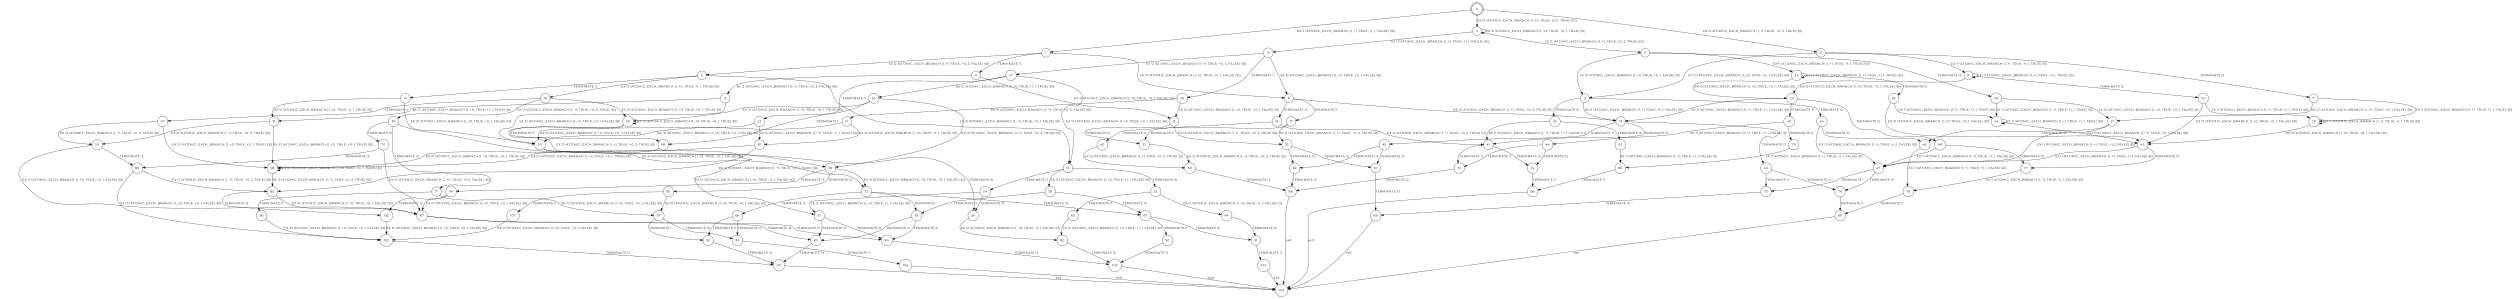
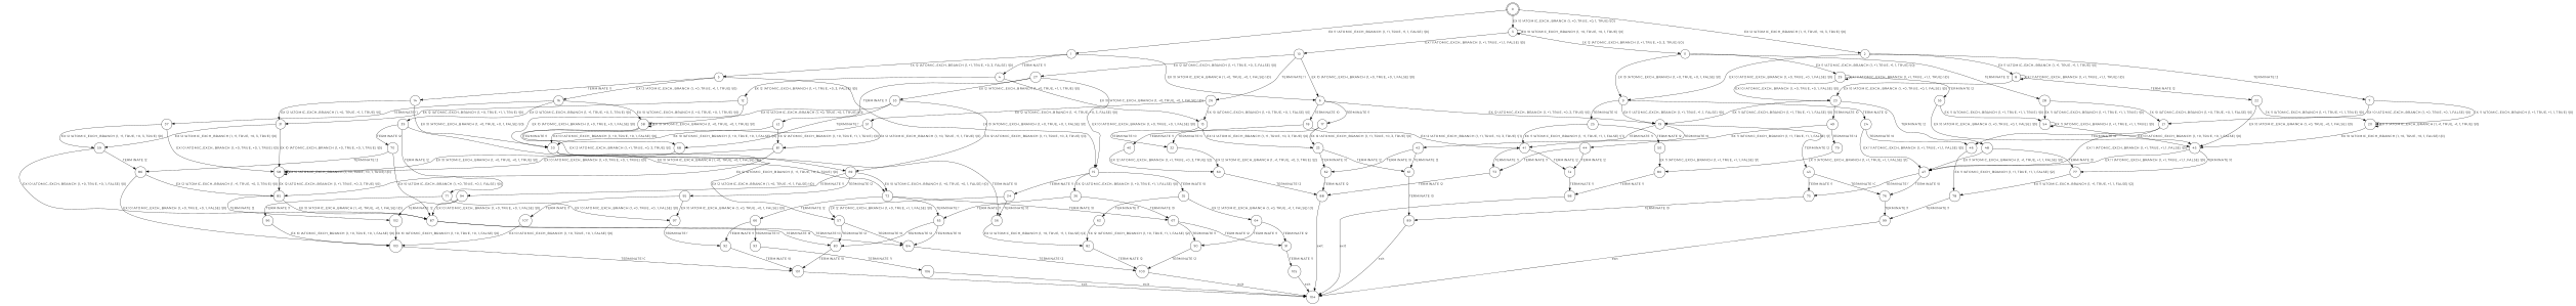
  digraph {
    fontname=Montserrat
    node [fontname=Montserrat shape=circle]
    edge [fontname=Montserrat]
    0 [peripheries=2]
    1
    2
    3
    4
    5
    6
    7
    8
    9
    10
    11
    12
    13
    14
    15
    16
    17
    18
    19
    20
    21
    22
    23
    24
    25
    26
    27
    28
    29
    30
    31
    32
    33
    34
    35
    36
    37
    38
    39
    40
    41
    42
    43
    44
    45
    46
    47
    48
    49
    50
    51
    52
    53
    54
    55
    56
    57
    58
    59
    60
    61
    62
    63
    64
    65
    67
    68
    69
    70
    71
    72
    73
    74
    75
    76
    77
    78
    79
    80
    81
    82
    83
    84
    85
    86
    87
    88
    89
    90
    91
    66
    92
    93
    94
    95
    96
    97
    98
    99
    100
    101
    102
    103
    104
    105
    106
    107
    0 -> 1 [label="EX !1 !ATOMIC_EXCH_BRANCH (1, +1, TRUE, +1, 1, FALSE) !{0}"]
    0 -> 2 [label="EX !2 !ATOMIC_EXCH_BRANCH (1, +1, TRUE, +0, 3, TRUE) !{0}"]
    0 -> 3 [label="EX !0 !ATOMIC_EXCH_BRANCH (1, +0, TRUE, +0, 1, TRUE) !{0}"]
    1 -> 4 [label="TERMINATE !1"]
    1 -> 5 [label="EX !2 !ATOMIC_EXCH_BRANCH (1, +1, TRUE, +0, 3, FALSE) !{0}"]
    1 -> 6 [label="EX !0 !ATOMIC_EXCH_BRANCH (1, +0, TRUE, +0, 1, FALSE) !{0}"]
    2 -> 7 [label="TERMINATE !2"]
    2 -> 8 [label="EX !1 !ATOMIC_EXCH_BRANCH (1, +1, TRUE, +1, 1, TRUE) !{0}"]
    2 -> 9 [label="EX !0 !ATOMIC_EXCH_BRANCH (1, +0, TRUE, +0, 1, FALSE) !{0}"]
    3 -> 3 [label="EX !0 !ATOMIC_EXCH_BRANCH (1, +0, TRUE, +0, 1, TRUE) !{0}"]
    3 -> 10 [label="EX !1 !ATOMIC_EXCH_BRANCH (1, +1, TRUE, +1, 1, FALSE) !{0}"]
    3 -> 11 [label="EX !2 !ATOMIC_EXCH_BRANCH (1, +1, TRUE, +0, 3, TRUE) !{0}"]
    4 -> 12 [label="EX !2 !ATOMIC_EXCH_BRANCH (1, +1, TRUE, +0, 3, FALSE) !{0}"]
    4 -> 13 [label="EX !0 !ATOMIC_EXCH_BRANCH (1, +0, TRUE, +0, 1, FALSE) !{0}"]
    5 -> 14 [label="TERMINATE !1"]
    5 -> 15 [label="EX !0 !ATOMIC_EXCH_BRANCH (1, +0, TRUE, +0, 1, FALSE) !{0}"]
    5 -> 16 [label="EX !2 !ATOMIC_EXCH_BRANCH (1, +0, TRUE, +1, 1, TRUE) !{0}"]
    6 -> 17 [label="TERMINATE !1"]
    6 -> 18 [label="TERMINATE !0"]
    6 -> 19 [label="EX !2 !ATOMIC_EXCH_BRANCH (1, +1, TRUE, +0, 3, TRUE) !{0}"]
    7 -> 20 [label="EX !1 !ATOMIC_EXCH_BRANCH (1, +1, TRUE, +1, 1, TRUE) !{0}"]
    7 -> 21 [label="EX !0 !ATOMIC_EXCH_BRANCH (1, +0, TRUE, +0, 1, FALSE) !{0}"]
    8 -> 8 [label="EX !1 !ATOMIC_EXCH_BRANCH (1, +1, TRUE, +1, 1, TRUE) !{0}"]
    8 -> 22 [label="TERMINATE !2"]
    8 -> 23 [label="EX !0 !ATOMIC_EXCH_BRANCH (1, +0, TRUE, +0, 1, FALSE) !{0}"]
    9 -> 19 [label="EX !1 !ATOMIC_EXCH_BRANCH (1, +1, TRUE, +1, 1, FALSE) !{0}"]
    9 -> 24 [label="TERMINATE !2"]
    9 -> 25 [label="TERMINATE !0"]
    10 -> 6 [label="EX !0 !ATOMIC_EXCH_BRANCH (1, +0, TRUE, +0, 1, FALSE) !{0}"]
    10 -> 26 [label="TERMINATE !1"]
    10 -> 27 [label="EX !2 !ATOMIC_EXCH_BRANCH (1, +1, TRUE, +0, 3, FALSE) !{0}"]
    11 -> 9 [label="EX !0 !ATOMIC_EXCH_BRANCH (1, +0, TRUE, +0, 1, FALSE) !{0}"]
    11 -> 28 [label="TERMINATE !2"]
    11 -> 29 [label="EX !1 !ATOMIC_EXCH_BRANCH (1, +1, TRUE, +1, 1, TRUE) !{0}"]
    12 -> 30 [label="EX !0 !ATOMIC_EXCH_BRANCH (1, +0, TRUE, +0, 1, FALSE) !{0}"]
    12 -> 31 [label="EX !2 !ATOMIC_EXCH_BRANCH (1, +0, TRUE, +1, 1, TRUE) !{0}"]
    13 -> 32 [label="TERMINATE !0"]
    13 -> 33 [label="EX !2 !ATOMIC_EXCH_BRANCH (1, +1, TRUE, +0, 3, TRUE) !{0}"]
    14 -> 30 [label="EX !0 !ATOMIC_EXCH_BRANCH (1, +0, TRUE, +0, 1, FALSE) !{0}"]
    14 -> 31 [label="EX !2 !ATOMIC_EXCH_BRANCH (1, +0, TRUE, +1, 1, TRUE) !{0}"]
    15 -> 34 [label="TERMINATE !1"]
    15 -> 35 [label="TERMINATE !0"]
    15 -> 36 [label="EX !2 !ATOMIC_EXCH_BRANCH (1, +0, TRUE, +1, 1, FALSE) !{0}"]
    16 -> 37 [label="TERMINATE !1"]
    16 -> 38 [label="EX !0 !ATOMIC_EXCH_BRANCH (1, +0, TRUE, +0, 1, TRUE) !{0}"]
    16 -> 39 [label="EX !2 !ATOMIC_EXCH_BRANCH (1, +1, TRUE, +0, 3, TRUE) !{0}"]
    17 -> 32 [label="TERMINATE !0"]
    17 -> 33 [label="EX !2 !ATOMIC_EXCH_BRANCH (1, +1, TRUE, +0, 3, TRUE) !{0}"]
    18 -> 40 [label="TERMINATE !1"]
    18 -> 41 [label="EX !2 !ATOMIC_EXCH_BRANCH (1, +1, TRUE, +0, 3, TRUE) !{1}"]
    19 -> 42 [label="TERMINATE !1"]
    19 -> 43 [label="TERMINATE !2"]
    19 -> 44 [label="TERMINATE !0"]
    20 -> 20 [label="EX !1 !ATOMIC_EXCH_BRANCH (1, +1, TRUE, +1, 1, TRUE) !{0}"]
    20 -> 45 [label="EX !0 !ATOMIC_EXCH_BRANCH (1, +0, TRUE, +0, 1, FALSE) !{0}"]
    21 -> 46 [label="TERMINATE !0"]
    21 -> 47 [label="EX !1 !ATOMIC_EXCH_BRANCH (1, +1, TRUE, +1, 1, FALSE) !{0}"]
    22 -> 20 [label="EX !1 !ATOMIC_EXCH_BRANCH (1, +1, TRUE, +1, 1, TRUE) !{0}"]
    22 -> 45 [label="EX !0 !ATOMIC_EXCH_BRANCH (1, +0, TRUE, +0, 1, FALSE) !{0}"]
    23 -> 19 [label="EX !1 !ATOMIC_EXCH_BRANCH (1, +1, TRUE, +1, 1, FALSE) !{0}"]
    23 -> 48 [label="TERMINATE !2"]
    23 -> 49 [label="TERMINATE !0"]
    24 -> 46 [label="TERMINATE !0"]
    24 -> 47 [label="EX !1 !ATOMIC_EXCH_BRANCH (1, +1, TRUE, +1, 1, FALSE) !{0}"]
    25 -> 41 [label="EX !1 !ATOMIC_EXCH_BRANCH (1, +1, TRUE, +1, 1, FALSE) !{1}"]
    25 -> 50 [label="TERMINATE !2"]
    26 -> 13 [label="EX !0 !ATOMIC_EXCH_BRANCH (1, +0, TRUE, +0, 1, FALSE) !{0}"]
    26 -> 51 [label="EX !2 !ATOMIC_EXCH_BRANCH (1, +1, TRUE, +0, 3, FALSE) !{0}"]
    27 -> 15 [label="EX !0 !ATOMIC_EXCH_BRANCH (1, +0, TRUE, +0, 1, FALSE) !{0}"]
    27 -> 52 [label="TERMINATE !1"]
    27 -> 53 [label="EX !2 !ATOMIC_EXCH_BRANCH (1, +0, TRUE, +1, 1, TRUE) !{0}"]
    28 -> 21 [label="EX !0 !ATOMIC_EXCH_BRANCH (1, +0, TRUE, +0, 1, FALSE) !{0}"]
    28 -> 54 [label="EX !1 !ATOMIC_EXCH_BRANCH (1, +1, TRUE, +1, 1, TRUE) !{0}"]
    29 -> 23 [label="EX !0 !ATOMIC_EXCH_BRANCH (1, +0, TRUE, +0, 1, FALSE) !{0}"]
    29 -> 29 [label="EX !1 !ATOMIC_EXCH_BRANCH (1, +1, TRUE, +1, 1, TRUE) !{0}"]
    29 -> 55 [label="TERMINATE !2"]
    30 -> 56 [label="TERMINATE !0"]
    30 -> 57 [label="EX !2 !ATOMIC_EXCH_BRANCH (1, +0, TRUE, +1, 1, FALSE) !{0}"]
    31 -> 58 [label="EX !0 !ATOMIC_EXCH_BRANCH (1, +0, TRUE, +0, 1, TRUE) !{0}"]
    31 -> 59 [label="EX !2 !ATOMIC_EXCH_BRANCH (1, +1, TRUE, +0, 3, TRUE) !{0}"]
    32 -> 60 [label="EX !2 !ATOMIC_EXCH_BRANCH (1, +1, TRUE, +0, 3, TRUE) !{2}"]
    33 -> 61 [label="TERMINATE !2"]
    33 -> 62 [label="TERMINATE !0"]
    34 -> 56 [label="TERMINATE !0"]
    34 -> 57 [label="EX !2 !ATOMIC_EXCH_BRANCH (1, +0, TRUE, +1, 1, FALSE) !{0}"]
    35 -> 63 [label="TERMINATE !1"]
    35 -> 64 [label="EX !2 !ATOMIC_EXCH_BRANCH (1, +0, TRUE, +1, 1, FALSE) !{1}"]
    36 -> 65 [label="TERMINATE !1"]
    36 -> 67 [label="TERMINATE !0"]
    37 -> 58 [label="EX !0 !ATOMIC_EXCH_BRANCH (1, +0, TRUE, +0, 1, TRUE) !{0}"]
    37 -> 59 [label="EX !2 !ATOMIC_EXCH_BRANCH (1, +1, TRUE, +0, 3, TRUE) !{0}"]
    38 -> 38 [label="EX !0 !ATOMIC_EXCH_BRANCH (1, +0, TRUE, +0, 1, TRUE) !{0}"]
    38 -> 68 [label="TERMINATE !1"]
    38 -> 69 [label="EX !2 !ATOMIC_EXCH_BRANCH (1, +1, TRUE, +0, 3, TRUE) !{0}"]
    39 -> 70 [label="TERMINATE !2"]
    39 -> 71 [label="TERMINATE !2"]
    39 -> 72 [label="EX !0 !ATOMIC_EXCH_BRANCH (1, +0, TRUE, +0, 1, FALSE) !{0}"]
    40 -> 60 [label="EX !2 !ATOMIC_EXCH_BRANCH (1, +1, TRUE, +0, 3, TRUE) !{2}"]
    41 -> 73 [label="TERMINATE !1"]
    41 -> 74 [label="TERMINATE !2"]
    42 -> 61 [label="TERMINATE !2"]
    42 -> 62 [label="TERMINATE !0"]
    43 -> 75 [label="TERMINATE !1"]
    43 -> 76 [label="TERMINATE !0"]
    44 -> 73 [label="TERMINATE !1"]
    44 -> 74 [label="TERMINATE !2"]
    45 -> 47 [label="EX !1 !ATOMIC_EXCH_BRANCH (1, +1, TRUE, +1, 1, FALSE) !{0}"]
    45 -> 77 [label="TERMINATE !0"]
    46 -> 78 [label="EX !1 !ATOMIC_EXCH_BRANCH (1, +1, TRUE, +1, 1, FALSE) !{2}"]
    47 -> 75 [label="TERMINATE !1"]
    47 -> 76 [label="TERMINATE !0"]
    48 -> 47 [label="EX !1 !ATOMIC_EXCH_BRANCH (1, +1, TRUE, +1, 1, FALSE) !{0}"]
    48 -> 77 [label="TERMINATE !0"]
    49 -> 41 [label="EX !1 !ATOMIC_EXCH_BRANCH (1, +1, TRUE, +1, 1, FALSE) !{1}"]
    49 -> 79 [label="TERMINATE !2"]
    50 -> 80 [label="EX !1 !ATOMIC_EXCH_BRANCH (1, +1, TRUE, +1, 1, FALSE) !{1}"]
    51 -> 30 [label="EX !0 !ATOMIC_EXCH_BRANCH (1, +0, TRUE, +0, 1, FALSE) !{0}"]
    51 -> 81 [label="EX !2 !ATOMIC_EXCH_BRANCH (1, +0, TRUE, +1, 1, TRUE) !{0}"]
    52 -> 30 [label="EX !0 !ATOMIC_EXCH_BRANCH (1, +0, TRUE, +0, 1, FALSE) !{0}"]
    52 -> 81 [label="EX !2 !ATOMIC_EXCH_BRANCH (1, +0, TRUE, +1, 1, TRUE) !{0}"]
    53 -> 38 [label="EX !0 !ATOMIC_EXCH_BRANCH (1, +0, TRUE, +0, 1, TRUE) !{0}"]
    53 -> 68 [label="TERMINATE !1"]
    53 -> 69 [label="EX !2 !ATOMIC_EXCH_BRANCH (1, +1, TRUE, +0, 3, TRUE) !{0}"]
    54 -> 45 [label="EX !0 !ATOMIC_EXCH_BRANCH (1, +0, TRUE, +0, 1, FALSE) !{0}"]
    54 -> 54 [label="EX !1 !ATOMIC_EXCH_BRANCH (1, +1, TRUE, +1, 1, TRUE) !{0}"]
    55 -> 45 [label="EX !0 !ATOMIC_EXCH_BRANCH (1, +0, TRUE, +0, 1, FALSE) !{0}"]
    55 -> 54 [label="EX !1 !ATOMIC_EXCH_BRANCH (1, +1, TRUE, +1, 1, TRUE) !{0}"]
    56 -> 82 [label="EX !2 !ATOMIC_EXCH_BRANCH (1, +0, TRUE, +1, 1, FALSE) !{2}"]
    57 -> 83 [label="TERMINATE !2"]
    57 -> 84 [label="TERMINATE !0"]
    58 -> 58 [label="EX !0 !ATOMIC_EXCH_BRANCH (1, +0, TRUE, +0, 1, TRUE) !{0}"]
    58 -> 85 [label="EX !2 !ATOMIC_EXCH_BRANCH (1, +1, TRUE, +0, 3, TRUE) !{0}"]
    59 -> 86 [label="TERMINATE !2"]
    59 -> 87 [label="EX !0 !ATOMIC_EXCH_BRANCH (1, +0, TRUE, +0, 1, FALSE) !{0}"]
    60 -> 88 [label="TERMINATE !2"]
    61 -> 89 [label="TERMINATE !0"]
    62 -> 88 [label="TERMINATE !2"]
    63 -> 82 [label="EX !2 !ATOMIC_EXCH_BRANCH (1, +0, TRUE, +1, 1, FALSE) !{2}"]
+   64 -> 90 [label="TERMINATE !1"]
    64 -> 91 [label="TERMINATE !2"]
    65 -> 83 [label="TERMINATE !2"]
    65 -> 84 [label="TERMINATE !0"]
    67 -> 90 [label="TERMINATE !1"]
    67 -> 91 [label="TERMINATE !2"]
    68 -> 58 [label="EX !0 !ATOMIC_EXCH_BRANCH (1, +0, TRUE, +0, 1, TRUE) !{0}"]
    69 -> 72 [label="EX !0 !ATOMIC_EXCH_BRANCH (1, +0, TRUE, +0, 1, FALSE) !{0}"]
    69 -> 94 [label="TERMINATE !1"]
    69 -> 95 [label="TERMINATE !2"]
    70 -> 86 [label="TERMINATE !2"]
    70 -> 87 [label="EX !0 !ATOMIC_EXCH_BRANCH (1, +0, TRUE, +0, 1, FALSE) !{0}"]
    71 -> 96 [label="TERMINATE !1"]
    71 -> 97 [label="EX !0 !ATOMIC_EXCH_BRANCH (1, +0, TRUE, +0, 1, FALSE) !{0}"]
    72 -> 65 [label="TERMINATE !1"]
    72 -> 67 [label="TERMINATE !0"]
    72 -> 66 [label="TERMINATE !2"]
    73 -> 88 [label="TERMINATE !2"]
    74 -> 98 [label="TERMINATE !1"]
    75 -> 89 [label="TERMINATE !0"]
    76 -> 99 [label="TERMINATE !1"]
    77 -> 78 [label="EX !1 !ATOMIC_EXCH_BRANCH (1, +1, TRUE, +1, 1, FALSE) !{2}"]
    78 -> 99 [label="TERMINATE !1"]
    79 -> 80 [label="EX !1 !ATOMIC_EXCH_BRANCH (1, +1, TRUE, +1, 1, FALSE) !{1}"]
    80 -> 98 [label="TERMINATE !1"]
    81 -> 58 [label="EX !0 !ATOMIC_EXCH_BRANCH (1, +0, TRUE, +0, 1, TRUE) !{0}"]
    81 -> 85 [label="EX !2 !ATOMIC_EXCH_BRANCH (1, +1, TRUE, +0, 3, TRUE) !{0}"]
    82 -> 100 [label="TERMINATE !2"]
    83 -> 101 [label="TERMINATE !0"]
    84 -> 100 [label="TERMINATE !2"]
    85 -> 87 [label="EX !0 !ATOMIC_EXCH_BRANCH (1, +0, TRUE, +0, 1, FALSE) !{0}"]
    85 -> 102 [label="TERMINATE !2"]
    86 -> 85 [label="EX !2 !ATOMIC_EXCH_BRANCH (1, +1, TRUE, +0, 3, TRUE) !{0}"]
    86 -> 103 [label="EX !0 !ATOMIC_EXCH_BRANCH (1, +0, TRUE, +0, 1, FALSE) !{0}"]
    87 -> 83 [label="TERMINATE !2"]
    87 -> 84 [label="TERMINATE !0"]
    88 -> 104 [label=exit]
    89 -> 104 [label=exit]
    90 -> 100 [label="TERMINATE !2"]
    91 -> 105 [label="TERMINATE !1"]
    66 -> 92 [label="TERMINATE !1"]
    66 -> 93 [label="TERMINATE !0"]
    92 -> 101 [label="TERMINATE !0"]
    93 -> 106 [label="TERMINATE !1"]
    94 -> 87 [label="EX !0 !ATOMIC_EXCH_BRANCH (1, +0, TRUE, +0, 1, FALSE) !{0}"]
    94 -> 102 [label="TERMINATE !2"]
    95 -> 97 [label="EX !0 !ATOMIC_EXCH_BRANCH (1, +0, TRUE, +0, 1, FALSE) !{0}"]
    95 -> 107 [label="TERMINATE !1"]
    96 -> 103 [label="EX !0 !ATOMIC_EXCH_BRANCH (1, +0, TRUE, +0, 1, FALSE) !{0}"]
    97 -> 92 [label="TERMINATE !1"]
-   97 -> 93 [label="TERMINATE !0"]
    98 -> 104 [label=exit]
    99 -> 104 [label=exit]
    100 -> 104 [label=exit]
    101 -> 104 [label=exit]
    102 -> 103 [label="EX !0 !ATOMIC_EXCH_BRANCH (1, +0, TRUE, +0, 1, FALSE) !{0}"]
    103 -> 101 [label="TERMINATE !0"]
    105 -> 104 [label=exit]
    106 -> 104 [label=exit]
    107 -> 103 [label="EX !0 !ATOMIC_EXCH_BRANCH (1, +0, TRUE, +0, 1, FALSE) !{0}"]
  }
